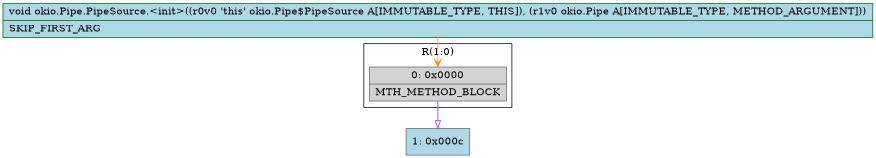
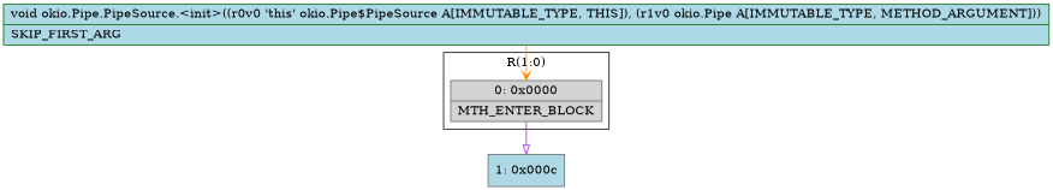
  digraph {
    node [color=gray40 shape=record style=filled fillcolor=lightblue]
-   n1 [label="{0\:\ 0x0000|MTH_METHOD_BLOCK\l}" fillcolor=lightgrey]
+   n1 [label="{0\:\ 0x0000|MTH_ENTER_BLOCK\l}" fillcolor=lightgrey]
    n2 [label="{1\:\ 0x000c}"]
    n3 [label="{void okio.Pipe.PipeSource.\<init\>((r0v0 'this' okio.Pipe$PipeSource A[IMMUTABLE_TYPE, THIS]), (r1v0 okio.Pipe A[IMMUTABLE_TYPE, METHOD_ARGUMENT]))  | SKIP_FIRST_ARG\l}" color=darkgreen]
    subgraph cluster_1 {
      label="R(1:0)"
      n1
    }
    n1 -> n2 [color=purple arrowhead=onormal]
    n3 -> n1 [color=darkorange arrowhead=vee]
  }
